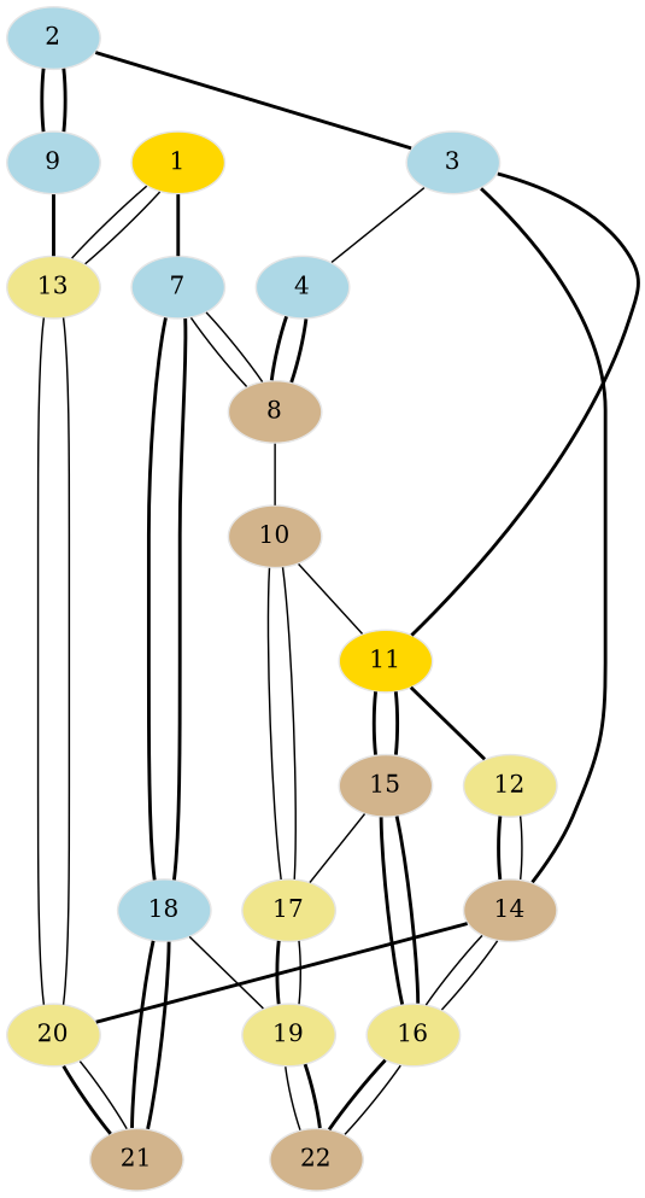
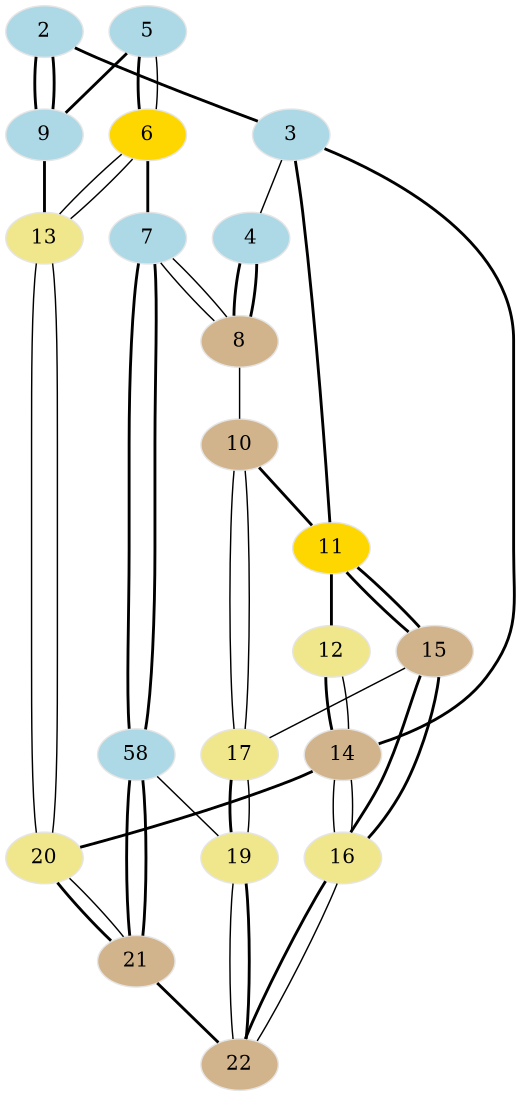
  graph {
    node [color=gray90 fillcolor=lightblue style=filled]
    edge [style=bold]
    2
    3
    9
-   6 [fillcolor=gold label=1]
+   5
+   6 [fillcolor=gold]
    4
    14 [fillcolor=tan]
    11 [fillcolor=gold]
    13 [fillcolor=khaki]
    20 [fillcolor=khaki]
    21 [fillcolor=tan]
    8 [fillcolor=tan]
    12 [fillcolor=khaki]
    16 [fillcolor=khaki]
    10 [fillcolor=tan]
    7
-   18
+   18 [label=58]
    19 [fillcolor=khaki]
    17 [fillcolor=khaki]
    15 [fillcolor=tan]
    22 [fillcolor=tan]
    2 -- 3
    2 -- 9
    2 -- 9
    3 -- 4 [style=solid]
    3 -- 14
    3 -- 11
    9 -- 13
+   5 -- 9
+   5 -- 6
+   5 -- 6 [style=solid]
    6 -- 13 [style=solid]
    6 -- 13 [style=solid]
    6 -- 7
    4 -- 8
    4 -- 8
    14 -- 20
    14 -- 16 [style=solid]
    14 -- 16 [style=solid]
    11 -- 12
    11 -- 15
    11 -- 15
    13 -- 20 [style=solid]
    13 -- 20 [style=solid]
    20 -- 21
    20 -- 21 [style=solid]
+   21 -- 22
    8 -- 10 [style=solid]
    12 -- 14
    12 -- 14 [style=solid]
    16 -- 22
    16 -- 22 [style=solid]
-   10 -- 11 [style=solid]
+   10 -- 11
    10 -- 17 [style=solid]
    10 -- 17 [style=solid]
    7 -- 8 [style=solid]
    7 -- 8 [style=solid]
    7 -- 18
    7 -- 18
    18 -- 21
    18 -- 21
    18 -- 19 [style=solid]
    19 -- 22 [style=solid]
    19 -- 22
    17 -- 19
    17 -- 19 [style=solid]
    15 -- 16
    15 -- 16
    15 -- 17 [style=solid]
  }
